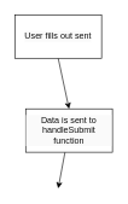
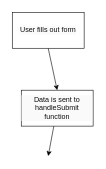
  <mxCell id="0" />
  <mxCell id="1" parent="0" />
  <mxCell id="2" style="edgeStyle=none;html=1;exitX=0.5;exitY=1;exitDx=0;exitDy=0;entryX=0.5;entryY=0;entryDx=0;entryDy=0;" edge="1" parent="1" source="3" target="5"><mxGeometry relative="1" as="geometry"><mxPoint x="70" y="150" as="targetPoint" /></mxGeometry></mxCell>
- <mxCell id="3" value="User fills out sent" style="rounded=0;whiteSpace=wrap;html=1;shadow=0;labelBackgroundColor=#FAFAFA;comic=0;sketch=0;fillStyle=auto;strokeColor=#0A0A0A;strokeWidth=1;fontColor=#0D0D0D;fillColor=#FFFFFF;gradientColor=none;" vertex="1" parent="1"><mxGeometry x="20" y="20" width="120" height="60" as="geometry" /></mxCell>
+ <mxCell id="3" value="User fills out form" style="rounded=0;whiteSpace=wrap;html=1;shadow=0;labelBackgroundColor=#FAFAFA;comic=0;sketch=0;fillStyle=auto;strokeColor=#0A0A0A;strokeWidth=1;fontColor=#0D0D0D;fillColor=#FFFFFF;gradientColor=none;" vertex="1" parent="1"><mxGeometry x="20" y="20" width="120" height="60" as="geometry" /></mxCell>
  <mxCell id="4" style="edgeStyle=none;html=1;" edge="1" parent="1" source="5"><mxGeometry relative="1" as="geometry"><mxPoint x="80" y="260" as="targetPoint" /></mxGeometry></mxCell>
  <mxCell id="5" value="Data is sent to handleSubmit function" style="rounded=0;whiteSpace=wrap;html=1;shadow=0;labelBackgroundColor=#FAFAFA;comic=0;sketch=0;fillStyle=auto;strokeColor=#0A0A0A;strokeWidth=1;fontColor=#0D0D0D;fillColor=#FFFFFF;gradientColor=none;" vertex="1" parent="1"><mxGeometry x="35" y="150" width="120" height="60" as="geometry" /></mxCell>
